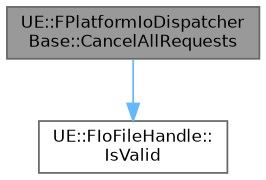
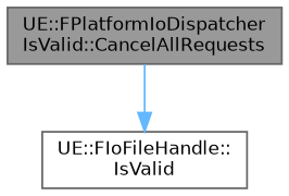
  digraph {
    rankdir=TB
    node [fontname=Helvetica fontsize=10 shape=box style=filled]
-   n1 [color=gray40 fillcolor=grey60 fontcolor=black height=0.2 label="UE::FPlatformIoDispatcher\lBase::CancelAllRequests" width=0.4]
+   n1 [color=gray40 fillcolor=grey60 fontcolor=black height=0.2 label="UE::FPlatformIoDispatcher\lIsValid::CancelAllRequests" width=0.4]
    n2 [color=grey40 fillcolor=white height=0.2 label="UE::FIoFileHandle::\lIsValid" width=0.4]
    n1 -> n2 [color=steelblue1 fontname=Helvetica fontsize=10 labelfontname=Helvetica labelfontsize=10 style=solid]
  }
